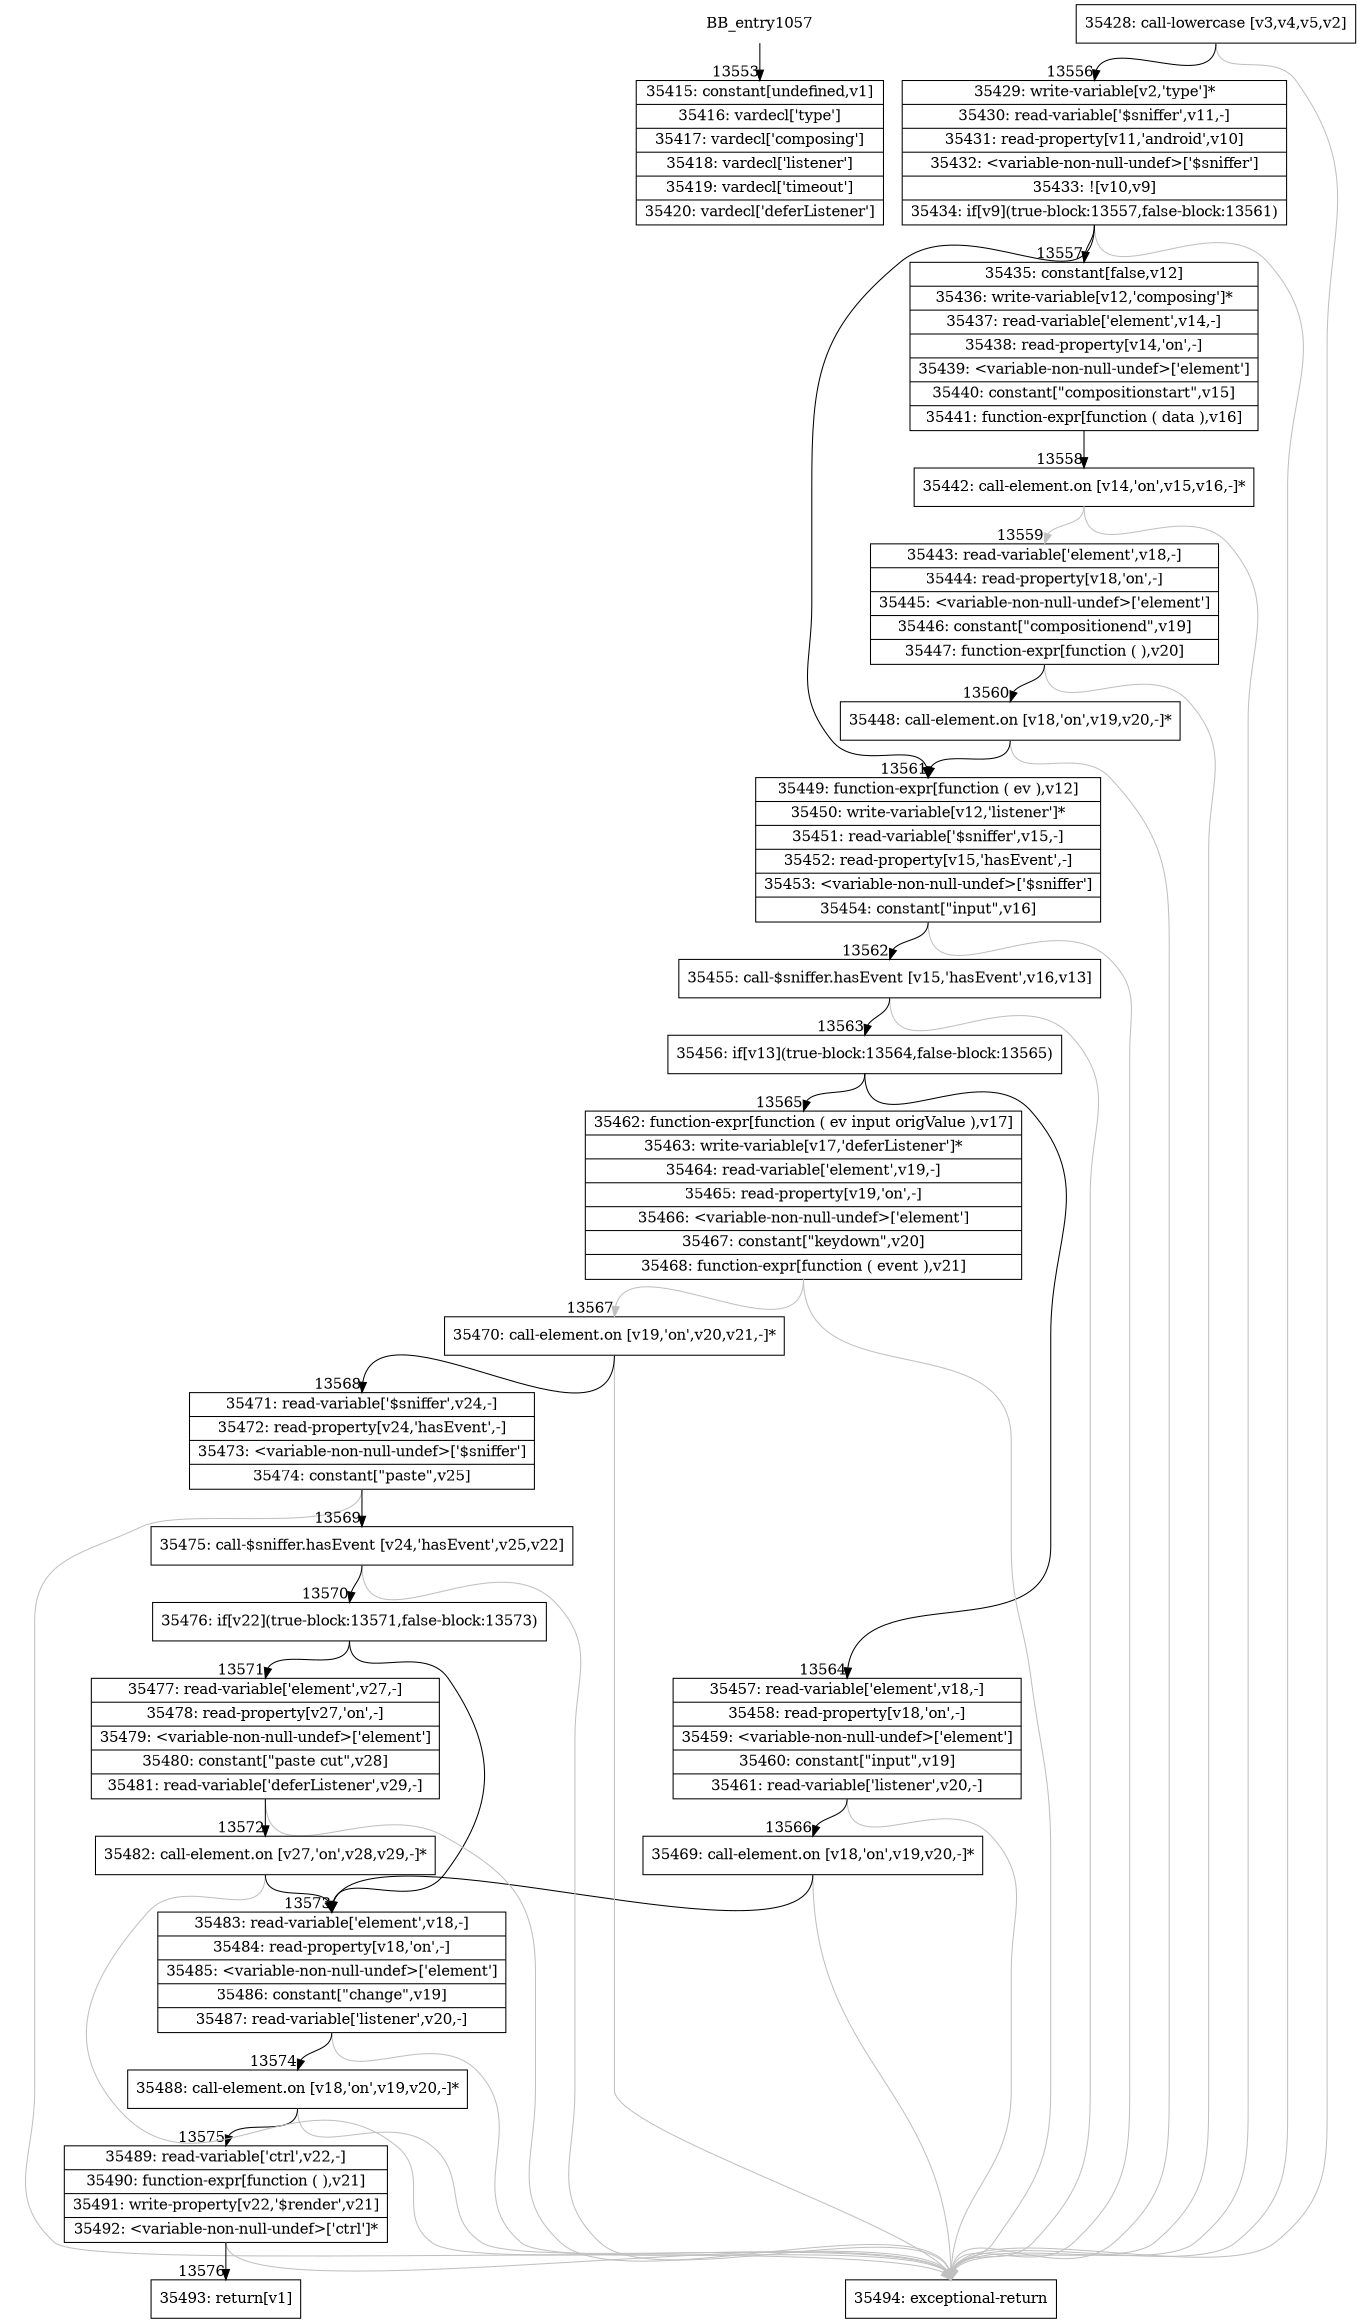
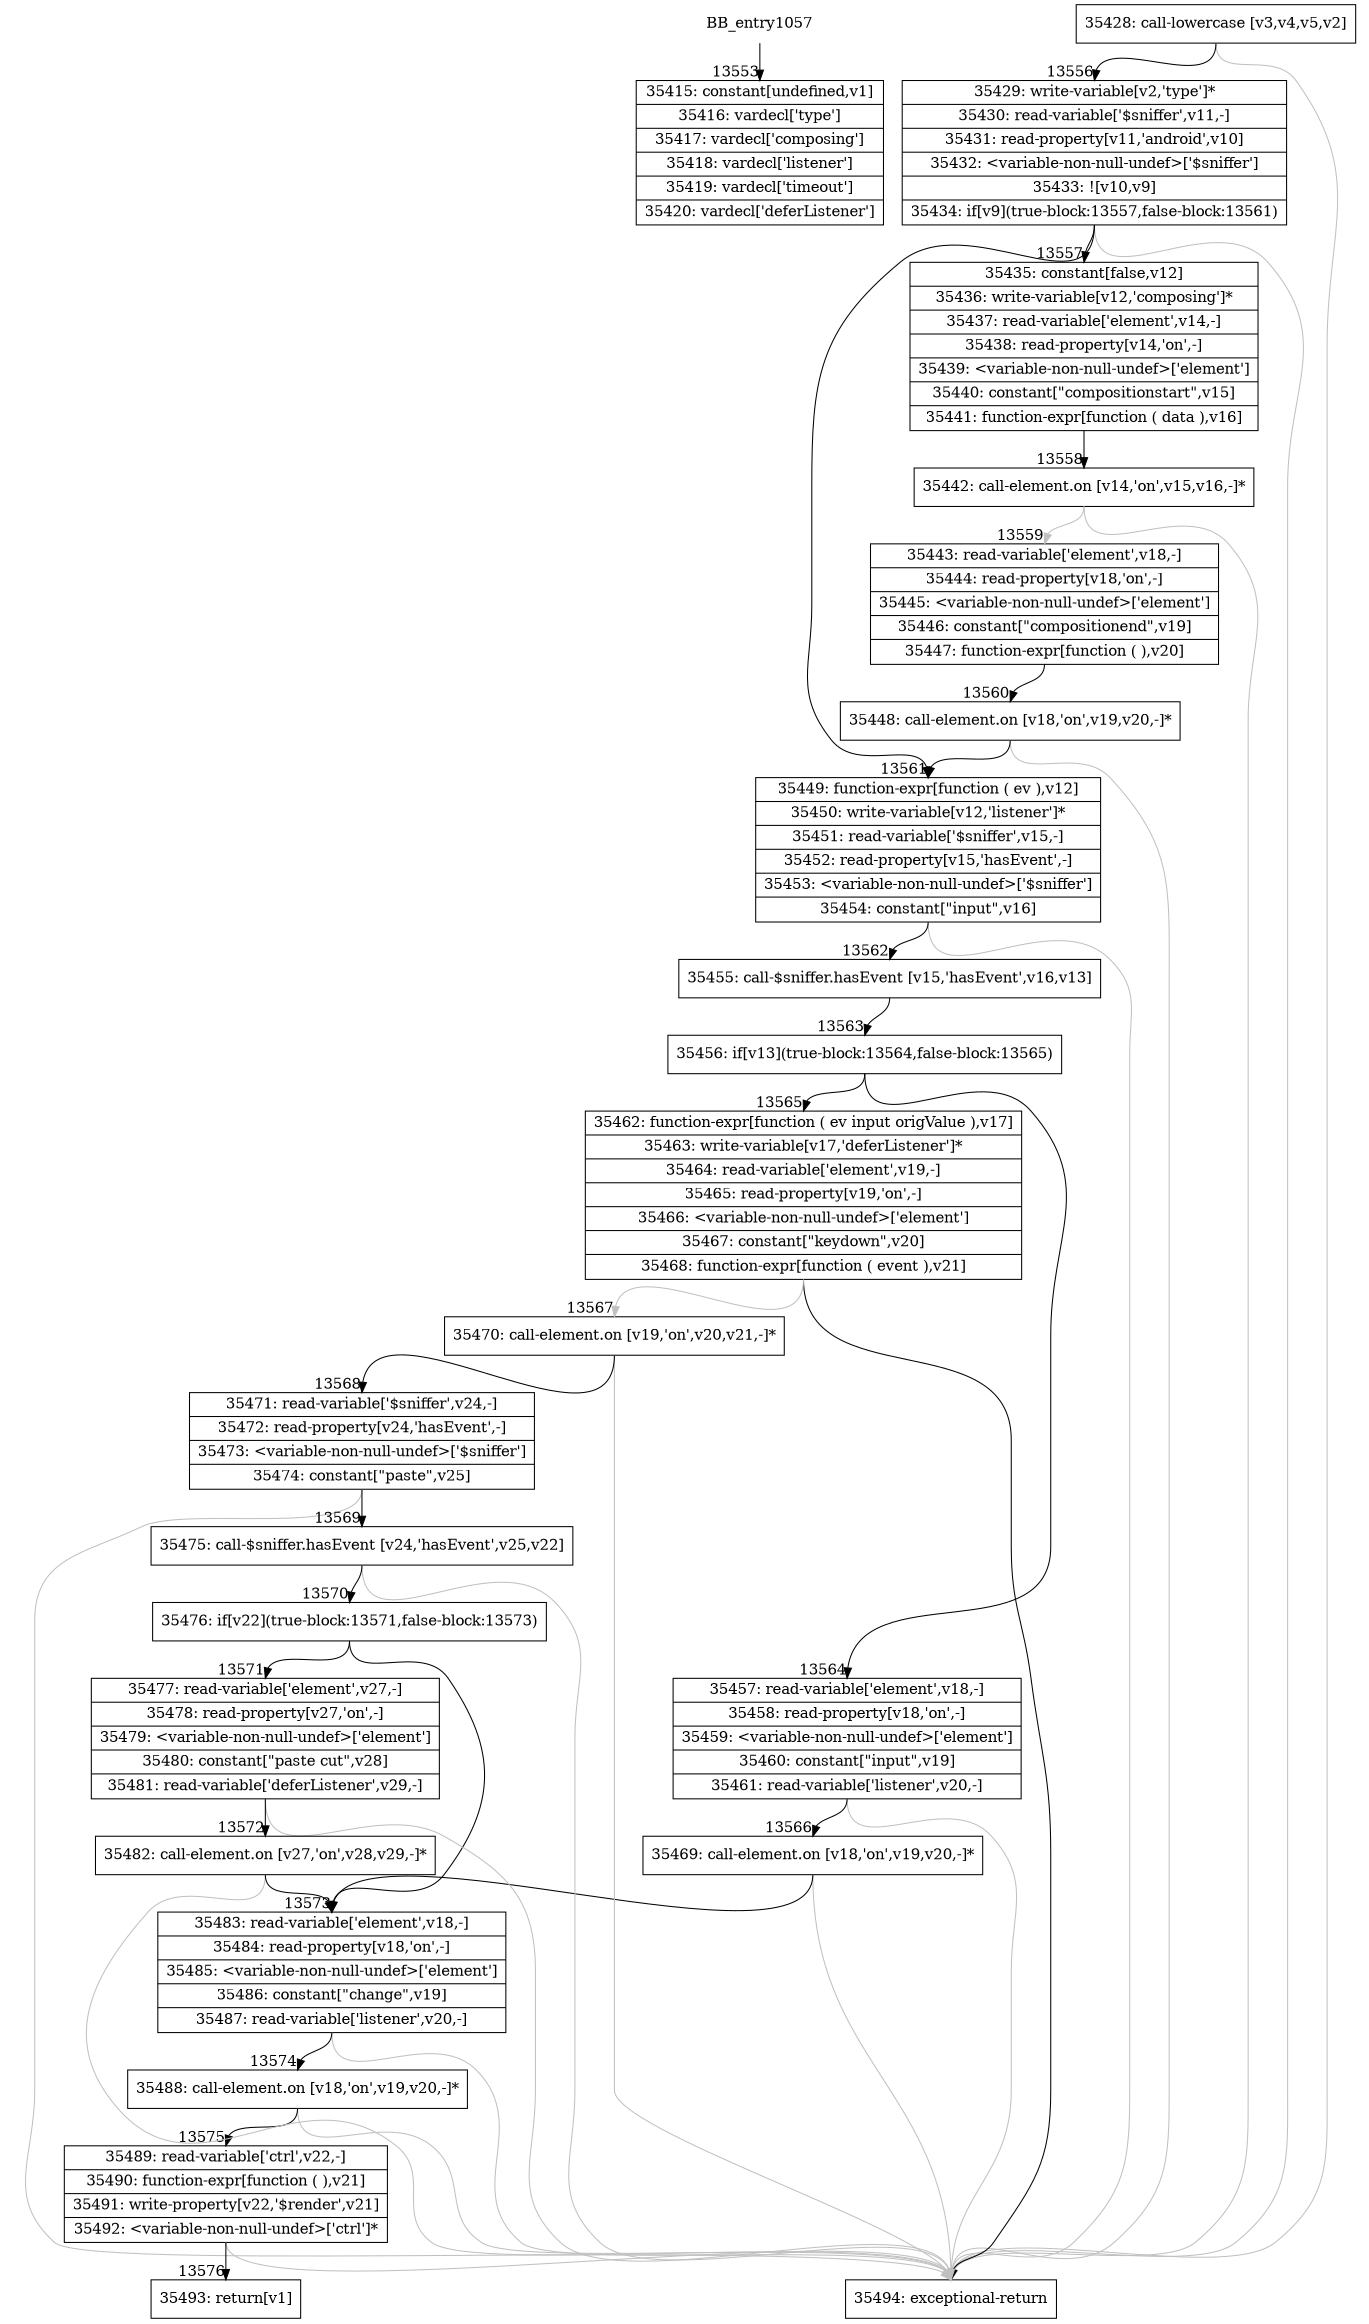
  digraph {
    rankdir=TD
    node [shape=record]
    edge [headport=n tailport=s]
    n1 [label=BB_entry1057 shape=none]
    n2 [label="{35415: constant[undefined,v1]|35416: vardecl['type']|35417: vardecl['composing']|35418: vardecl['listener']|35419: vardecl['timeout']|35420: vardecl['deferListener']}"]
    n3 [label="{35428: call-lowercase [v3,v4,v5,v2]}"]
    n4 [label="{35494: exceptional-return}"]
    n5 [label="{35429: write-variable[v2,'type']*|35430: read-variable['$sniffer',v11,-]|35431: read-property[v11,'android',v10]|35432: \<variable-non-null-undef\>['$sniffer']|35433: ![v10,v9]|35434: if[v9](true-block:13557,false-block:13561)}"]
    n6 [label="{35435: constant[false,v12]|35436: write-variable[v12,'composing']*|35437: read-variable['element',v14,-]|35438: read-property[v14,'on',-]|35439: \<variable-non-null-undef\>['element']|35440: constant[\"compositionstart\",v15]|35441: function-expr[function ( data ),v16]}"]
    n7 [label="{35449: function-expr[function ( ev ),v12]|35450: write-variable[v12,'listener']*|35451: read-variable['$sniffer',v15,-]|35452: read-property[v15,'hasEvent',-]|35453: \<variable-non-null-undef\>['$sniffer']|35454: constant[\"input\",v16]}"]
    n8 [label="{35442: call-element.on [v14,'on',v15,v16,-]*}"]
    n9 [label="{35455: call-$sniffer.hasEvent [v15,'hasEvent',v16,v13]}"]
    n10 [label="{35443: read-variable['element',v18,-]|35444: read-property[v18,'on',-]|35445: \<variable-non-null-undef\>['element']|35446: constant[\"compositionend\",v19]|35447: function-expr[function ( ),v20]}"]
    n11 [label="{35456: if[v13](true-block:13564,false-block:13565)}"]
    n12 [label="{35448: call-element.on [v18,'on',v19,v20,-]*}"]
    n13 [label="{35457: read-variable['element',v18,-]|35458: read-property[v18,'on',-]|35459: \<variable-non-null-undef\>['element']|35460: constant[\"input\",v19]|35461: read-variable['listener',v20,-]}"]
    n14 [label="{35462: function-expr[function ( ev input origValue ),v17]|35463: write-variable[v17,'deferListener']*|35464: read-variable['element',v19,-]|35465: read-property[v19,'on',-]|35466: \<variable-non-null-undef\>['element']|35467: constant[\"keydown\",v20]|35468: function-expr[function ( event ),v21]}"]
    n15 [label="{35469: call-element.on [v18,'on',v19,v20,-]*}"]
    n16 [label="{35470: call-element.on [v19,'on',v20,v21,-]*}"]
    n17 [label="{35483: read-variable['element',v18,-]|35484: read-property[v18,'on',-]|35485: \<variable-non-null-undef\>['element']|35486: constant[\"change\",v19]|35487: read-variable['listener',v20,-]}"]
    n18 [label="{35471: read-variable['$sniffer',v24,-]|35472: read-property[v24,'hasEvent',-]|35473: \<variable-non-null-undef\>['$sniffer']|35474: constant[\"paste\",v25]}"]
    n19 [label="{35488: call-element.on [v18,'on',v19,v20,-]*}"]
    n20 [label="{35475: call-$sniffer.hasEvent [v24,'hasEvent',v25,v22]}"]
    n21 [label="{35489: read-variable['ctrl',v22,-]|35490: function-expr[function ( ),v21]|35491: write-property[v22,'$render',v21]|35492: \<variable-non-null-undef\>['ctrl']*}"]
    n22 [label="{35476: if[v22](true-block:13571,false-block:13573)}"]
    n23 [label="{35477: read-variable['element',v27,-]|35478: read-property[v27,'on',-]|35479: \<variable-non-null-undef\>['element']|35480: constant[\"paste cut\",v28]|35481: read-variable['deferListener',v29,-]}"]
    n24 [label="{35482: call-element.on [v27,'on',v28,v29,-]*}"]
    n25 [label="{35493: return[v1]}"]
    n1 -> n2 [headlabel="    13553"]
    n3 -> n4 [color=gray]
    n3 -> n5 [headlabel="      13556"]
    n5 -> n4 [color=gray]
    n5 -> n6 [headlabel="      13557"]
    n5 -> n7 [headlabel="      13561"]
    n6 -> n8 [headlabel="      13558"]
    n7 -> n4 [color=gray]
    n7 -> n9 [headlabel="      13562"]
    n8 -> n4 [color=gray]
    n8 -> n10 [color=gray headlabel="      13559"]
-   n9 -> n4 [color=gray]
    n9 -> n11 [headlabel="      13563"]
-   n10 -> n4 [color=gray]
    n10 -> n12 [headlabel="      13560"]
    n11 -> n13 [headlabel="      13564"]
    n11 -> n14 [headlabel="      13565"]
    n12 -> n4 [color=gray]
    n12 -> n7
    n13 -> n4 [color=gray]
    n13 -> n15 [headlabel="      13566"]
-   n14 -> n4 [color=gray]
+   n14 -> n4 [color=black]
    n14 -> n16 [color=gray headlabel="      13567"]
    n15 -> n4 [color=gray]
    n15 -> n17 [headlabel="      13573"]
    n16 -> n4 [color=gray]
    n16 -> n18 [headlabel="      13568"]
    n17 -> n4 [color=gray]
    n17 -> n19 [headlabel="      13574"]
    n18 -> n4 [color=gray]
    n18 -> n20 [headlabel="      13569"]
    n19 -> n4 [color=gray]
    n19 -> n21 [headlabel="      13575"]
    n20 -> n4 [color=gray]
    n20 -> n22 [headlabel="      13570"]
    n21 -> n4 [color=gray]
    n21 -> n25 [headlabel="      13576"]
    n22 -> n17
    n22 -> n23 [headlabel="      13571"]
    n23 -> n4 [color=gray]
    n23 -> n24 [headlabel="      13572"]
    n24 -> n4 [color=gray]
    n24 -> n17
  }
